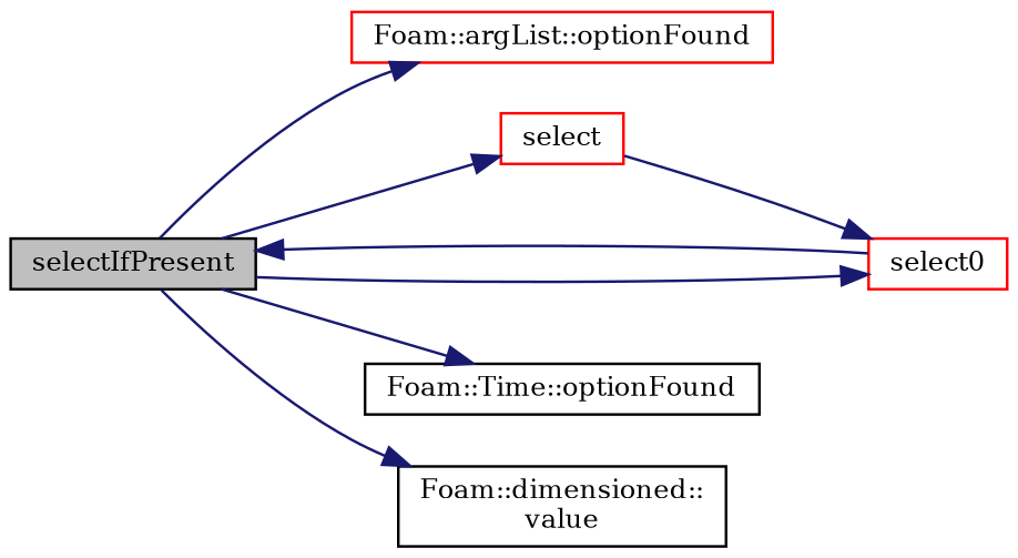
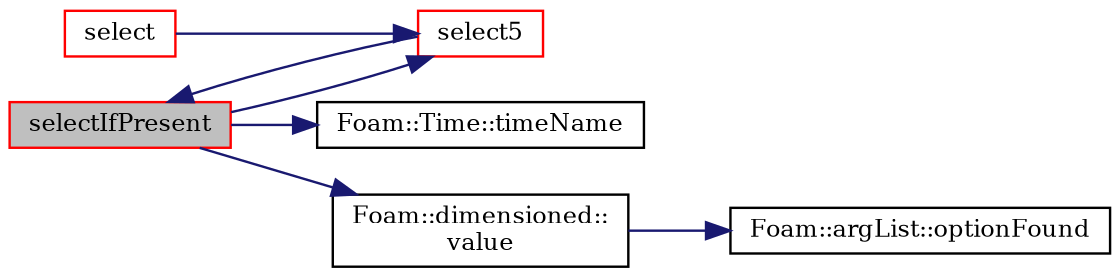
  digraph {
    fontname="DejaVu Serif"
    rankdir=LR
    node [color=black fontname="DejaVu Serif" fontsize=10 shape=record]
    edge [color=midnightblue fontname="DejaVu Serif" fontsize=10 labelfontname=Helvetica labelfontsize=10 style=solid]
-   n1 [fillcolor=grey75 fontcolor=black height=0.2 label=selectIfPresent style=filled width=0.4]
-   n2 [color=red height=0.2 label="Foam::argList::optionFound" width=0.4]
+   n1 [color=red fillcolor=grey75 fontcolor=black height=0.2 label=selectIfPresent style=filled width=0.4]
+   n2 [height=0.2 label="Foam::argList::optionFound" width=0.4]
    n3 [color=red height=0.2 label=select width=0.4]
-   n4 [color=red height=0.2 label=select0 width=0.4]
-   n5 [height=0.2 label="Foam::Time::optionFound" width=0.4]
+   n4 [color=red height=0.2 label=select5 width=0.4]
+   n5 [height=0.2 label="Foam::Time::timeName" width=0.4]
    n6 [height=0.2 label="Foam::dimensioned::\lvalue" width=0.4]
-   n1 -> n2
-   n1 -> n3
+   n6 -> n2
    n1 -> n4
    n1 -> n5
    n1 -> n6
    n3 -> n4
    n4 -> n1
  }
